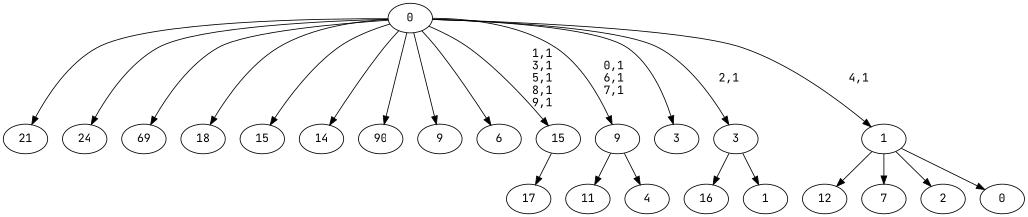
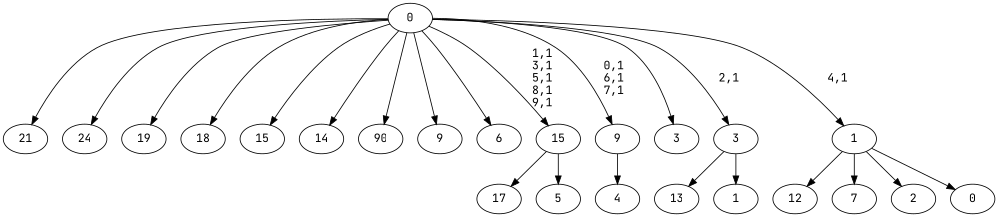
  digraph {
    fontname="JetBrains Mono"
    node [fontname="JetBrains Mono"]
    edge [fontname="JetBrains Mono"]
    n1 [label=21]
    n2 [label=24]
-   n3 [label=69]
+   n3 [label=19]
    n4 [label=18]
    n5 [label=17]
-   n6 [label=16]
+   n6 [label=13]
    n7 [label=15]
    n8 [label=14]
    n9 [label=12]
-   n10 [label=11]
    n11 [label=90]
    n12 [label=9]
    n13 [label=7]
    n14 [label=6]
+   n15 [label=5]
    15
    n17 [label=4]
    9
    n19 [label=3]
    n20 [label=2]
    n21 [label=1]
    3
    n23 [label=0]
    1
    0
    15 -> n5
-   9 -> n10
+   15 -> n15
    9 -> n17
    3 -> n6
    3 -> n21
    1 -> n9
    1 -> n13
    1 -> n20
    1 -> n23
    0 -> n1
    0 -> n2
    0 -> n3
    0 -> n4
    0 -> n7
    0 -> n8
    0 -> n11
    0 -> n12
    0 -> n14
    0 -> 15 [label="1,1\n3,1\n5,1\n8,1\n9,1"]
    0 -> 9 [label="0,1\n6,1\n7,1"]
    0 -> n19
    0 -> 3 [label="2,1"]
    0 -> 1 [label="4,1"]
  }
